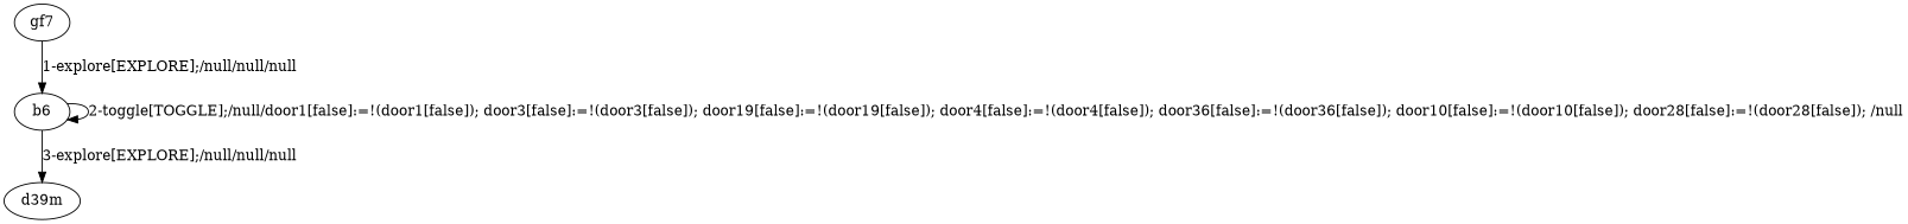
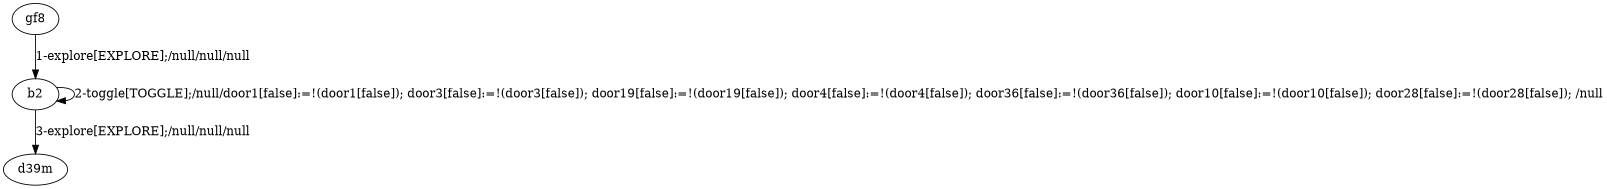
  digraph {
-   gf7
-   b2 [label=b6]
+   gf7 [label=gf8]
+   b2
    n3 [label=d39m]
    gf7 -> b2 [label="1-explore[EXPLORE];/null/null/null"]
    b2 -> b2 [label="2-toggle[TOGGLE];/null/door1[false]:=!(door1[false]); door3[false]:=!(door3[false]); door19[false]:=!(door19[false]); door4[false]:=!(door4[false]); door36[false]:=!(door36[false]); door10[false]:=!(door10[false]); door28[false]:=!(door28[false]); /null"]
    b2 -> n3 [label="3-explore[EXPLORE];/null/null/null"]
  }
